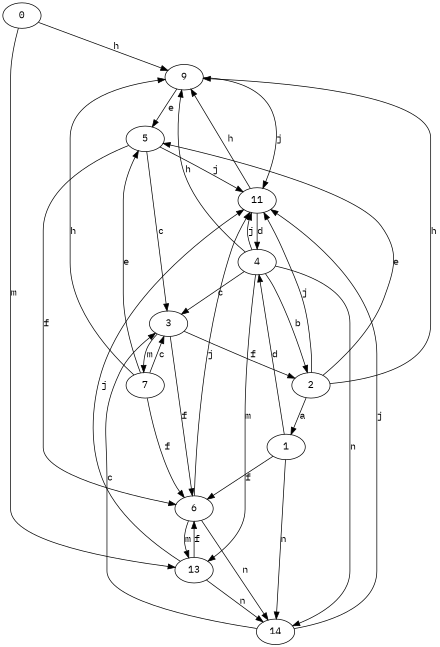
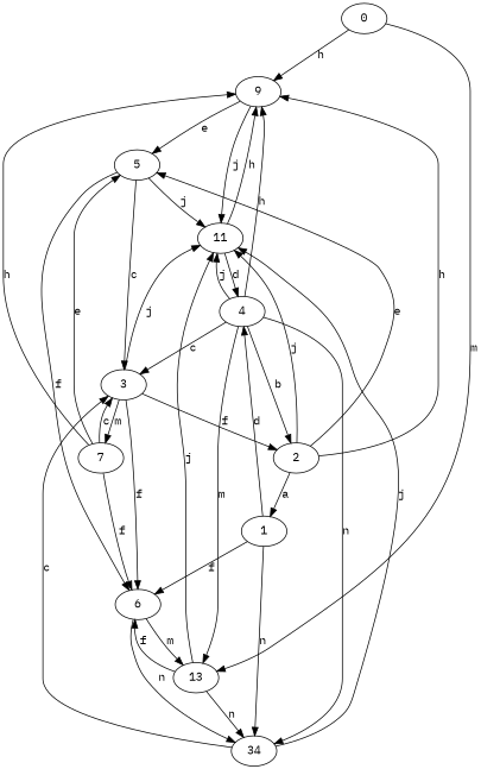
  strict digraph {
    fontname="IBM Plex Mono"
    node [fontname="IBM Plex Mono"]
    edge [fontname="IBM Plex Mono"]
    0
    9
    13
    5
    11
    6
-   14
+   14 [label=34]
    1
    4
    2
    3
    7
    0 -> 9 [label=h]
    0 -> 13 [label=m]
    9 -> 5 [label=e]
    9 -> 11 [label=j]
    13 -> 11 [label=j]
    13 -> 6 [label=f]
    13 -> 14 [label=n]
    5 -> 11 [label=j]
    5 -> 6 [label=f]
    5 -> 3 [label=c]
    11 -> 9 [label=h]
    11 -> 4 [label=d]
    6 -> 13 [label=m]
-   6 -> 11 [label=j]
+   3 -> 11 [label=j]
    6 -> 14 [label=n]
    14 -> 11 [label=j]
    14 -> 3 [label=c]
    1 -> 6 [label=f]
    1 -> 14 [label=n]
    1 -> 4 [label=d]
    4 -> 9 [label=h]
    4 -> 13 [label=m]
    4 -> 11 [label=j]
    4 -> 14 [label=n]
    4 -> 2 [label=b]
    4 -> 3 [label=c]
    2 -> 9 [label=h]
    2 -> 5 [label=e]
    2 -> 11 [label=j]
    2 -> 1 [label=a]
    3 -> 6 [label=f]
    3 -> 2 [label=f]
    3 -> 7 [label=m]
    7 -> 9 [label=h]
    7 -> 5 [label=e]
    7 -> 6 [label=f]
    7 -> 3 [label=c]
  }
